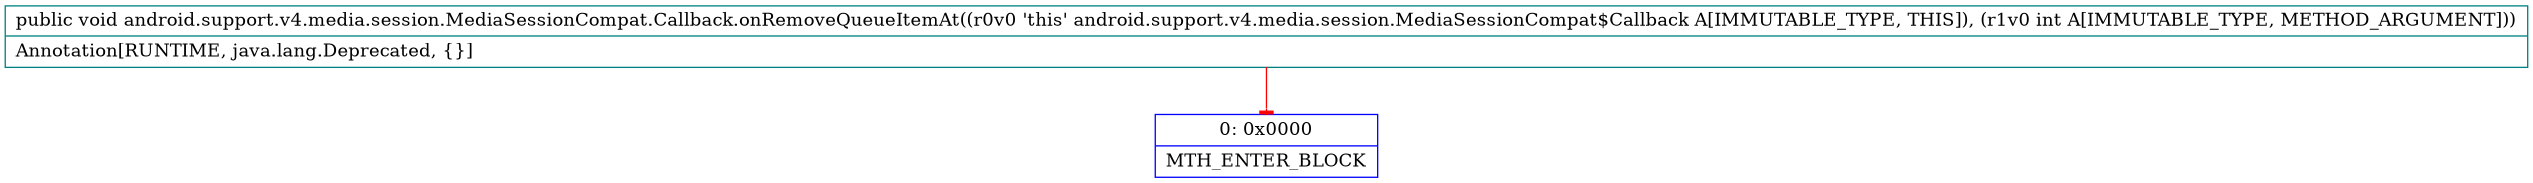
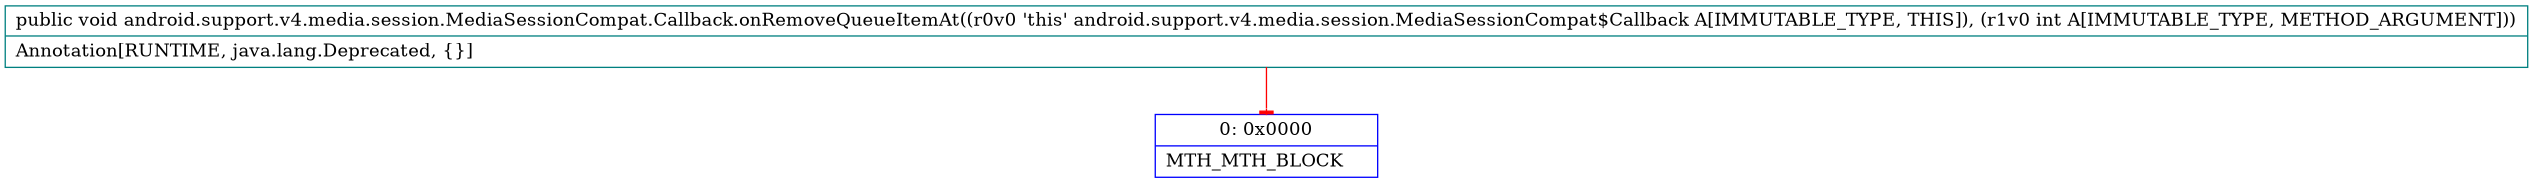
  digraph {
    node [shape=record]
-   n1 [color=blue label="{0\:\ 0x0000|MTH_ENTER_BLOCK\l}"]
+   n1 [color=blue label="{0\:\ 0x0000|MTH_MTH_BLOCK\l}"]
    n2 [label="{public void android.support.v4.media.session.MediaSessionCompat.Callback.onRemoveQueueItemAt((r0v0 'this' android.support.v4.media.session.MediaSessionCompat$Callback A[IMMUTABLE_TYPE, THIS]), (r1v0 int A[IMMUTABLE_TYPE, METHOD_ARGUMENT]))  | Annotation[RUNTIME, java.lang.Deprecated, \{\}]\l}" color=teal]
    subgraph cluster_1 {
      label="R(0)"
    }
    n2 -> n1 [color=red arrowhead=tee]
  }
